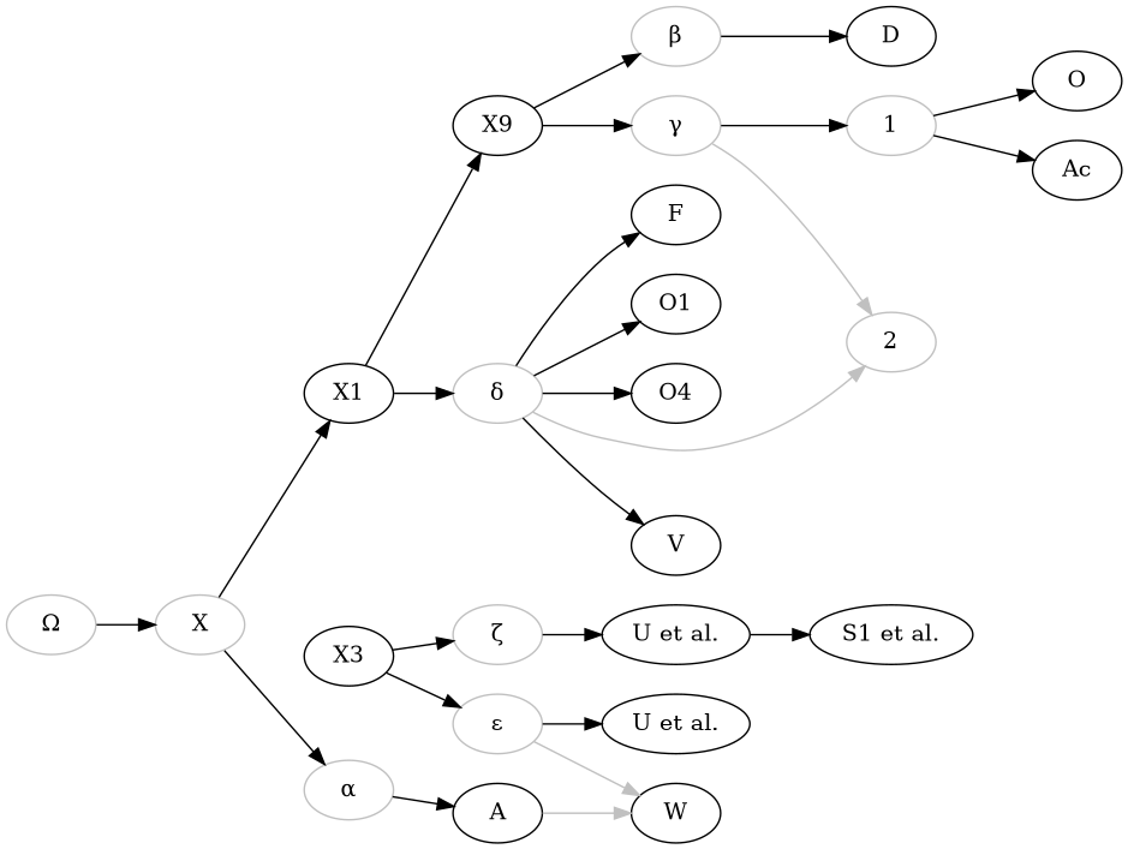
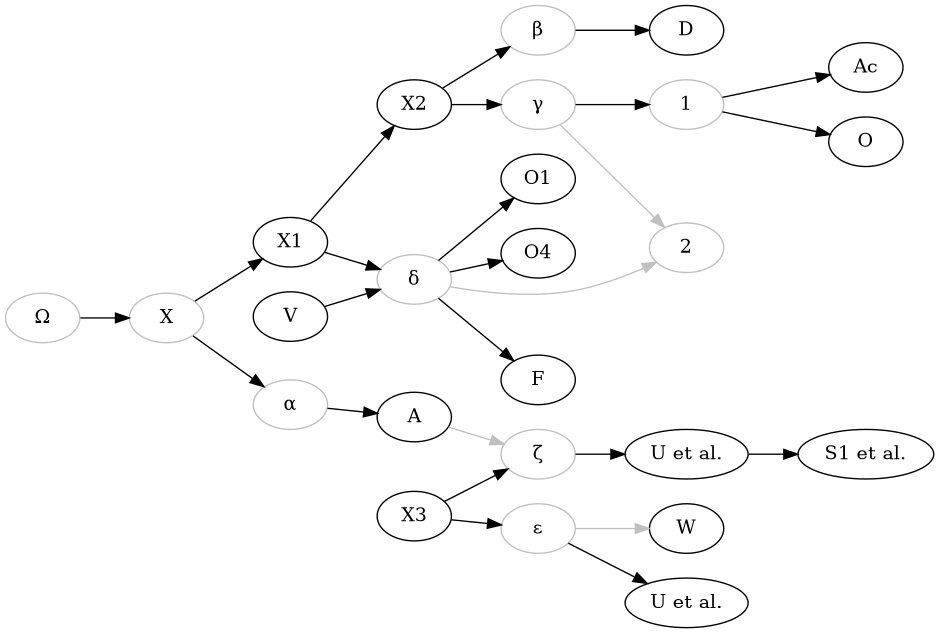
  digraph {
    rankdir=LR
    n1 [color=grey label="Ω"]
    X [color=grey]
    n3 [color=grey label="α"]
    X1
    A
    n6 [color=grey label="δ"]
-   X2 [label=X9]
+   X2
    W
    n9 [color=grey label="β"]
    D
    n11 [color=grey label="γ"]
    1 [color=grey]
    2 [color=grey]
    O
    Ac
    V
    F
    O1
    O4
    n20 [color=grey label="ε"]
    n21 [label="U et al."]
    n22 [color=grey label="ζ"]
    n23 [label="U et al."]
    n24 [label="S1 et al."]
    X3
    n1 -> X
    X -> n3
    X -> X1
    n3 -> A
    X1 -> n6
    X1 -> X2
-   A -> W [color=grey]
+   A -> n22 [color=grey]
    n6 -> 2 [color=grey]
-   n6 -> V
+   V -> n6
    n6 -> F
    n6 -> O1
    n6 -> O4
    X2 -> n9
    X2 -> n11
    n9 -> D
    n11 -> 1
    n11 -> 2 [color=grey]
    1 -> O
    1 -> Ac
    n20 -> W [color=grey]
    n20 -> n21
    n22 -> n23
    n23 -> n24
    X3 -> n20
    X3 -> n22
  }
